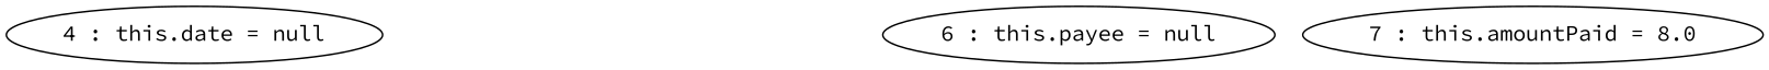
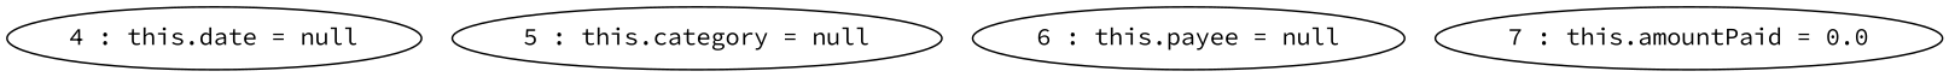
  digraph {
    fontname="Source Code Pro"
    node [fontname="Source Code Pro"]
    "4 : this.date = null"
+   "5 : this.category = null"
    "6 : this.payee = null"
-   "7 : this.amountPaid = 0.0" [label="7 : this.amountPaid = 8.0"]
+   "7 : this.amountPaid = 0.0"
  }
